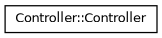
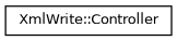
  digraph {
    rankdir=LR
-   n1 [color=black fillcolor=white fontname=Helvetica fontsize=10 height=0.2 label="Controller::Controller" shape=record style=filled width=0.4]
+   n1 [color=black fillcolor=white fontname=Helvetica fontsize=10 height=0.2 label="XmlWrite::Controller" shape=record style=filled width=0.4]
  }
